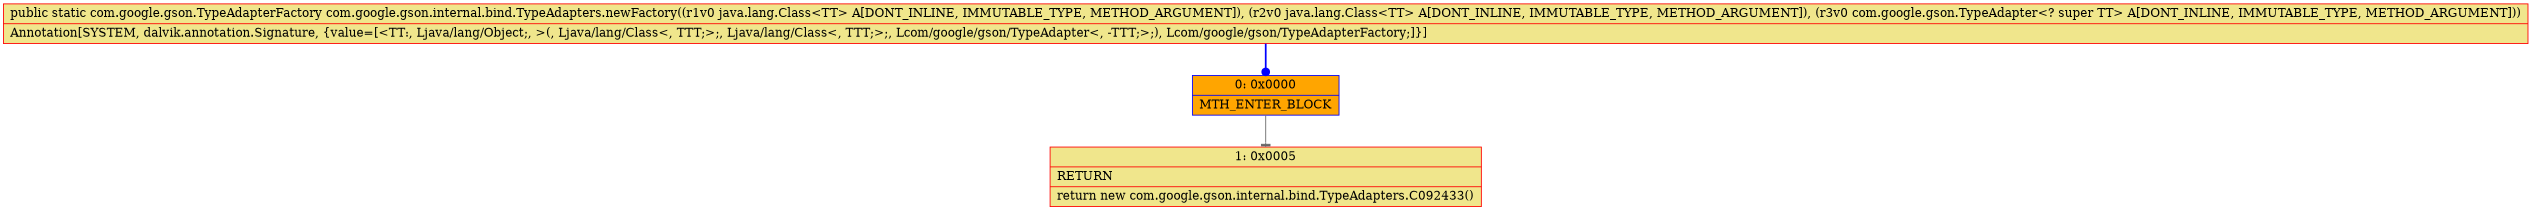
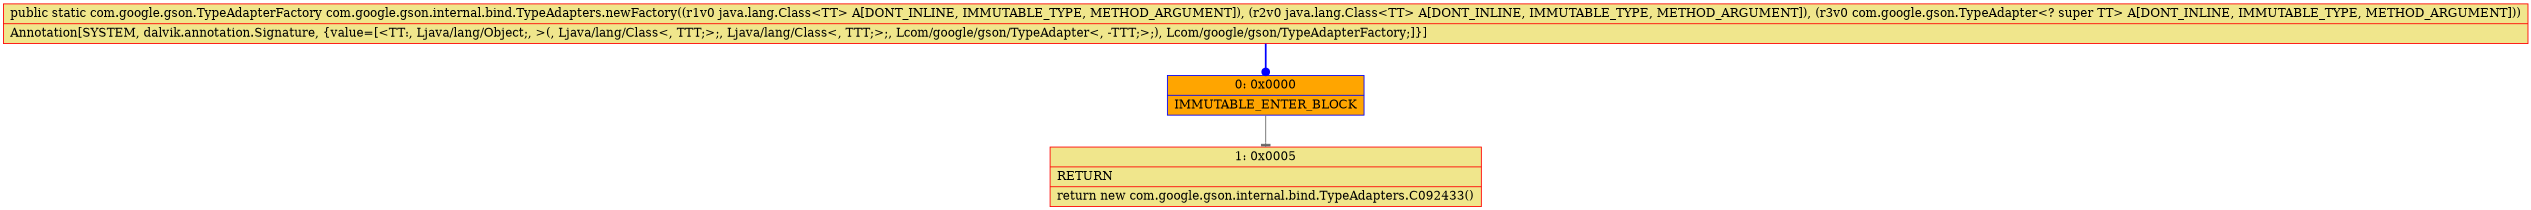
  digraph {
    node [shape=record style=filled fillcolor=khaki color=red]
-   n1 [label="{0\:\ 0x0000|MTH_ENTER_BLOCK\l}" fillcolor=orange color=blue]
+   n1 [label="{0\:\ 0x0000|IMMUTABLE_ENTER_BLOCK\l}" fillcolor=orange color=blue]
    n2 [label="{1\:\ 0x0005|RETURN\l|return new com.google.gson.internal.bind.TypeAdapters.C092433()\l}"]
    n3 [label="{public static com.google.gson.TypeAdapterFactory com.google.gson.internal.bind.TypeAdapters.newFactory((r1v0 java.lang.Class\<TT\> A[DONT_INLINE, IMMUTABLE_TYPE, METHOD_ARGUMENT]), (r2v0 java.lang.Class\<TT\> A[DONT_INLINE, IMMUTABLE_TYPE, METHOD_ARGUMENT]), (r3v0 com.google.gson.TypeAdapter\<? super TT\> A[DONT_INLINE, IMMUTABLE_TYPE, METHOD_ARGUMENT]))  | Annotation[SYSTEM, dalvik.annotation.Signature, \{value=[\<TT:, Ljava\/lang\/Object;, \>(, Ljava\/lang\/Class\<, TTT;\>;, Ljava\/lang\/Class\<, TTT;\>;, Lcom\/google\/gson\/TypeAdapter\<, \-TTT;\>;), Lcom\/google\/gson\/TypeAdapterFactory;]\}]\l}"]
    n1 -> n2 [color=gray40 style=solid arrowhead=tee]
    n3 -> n1 [color=blue style=bold arrowhead=dot]
  }
